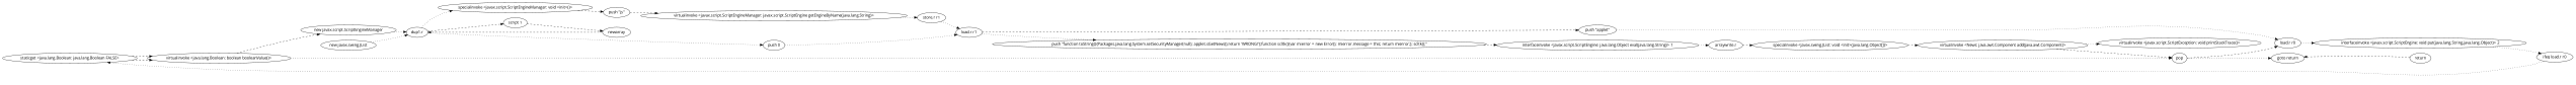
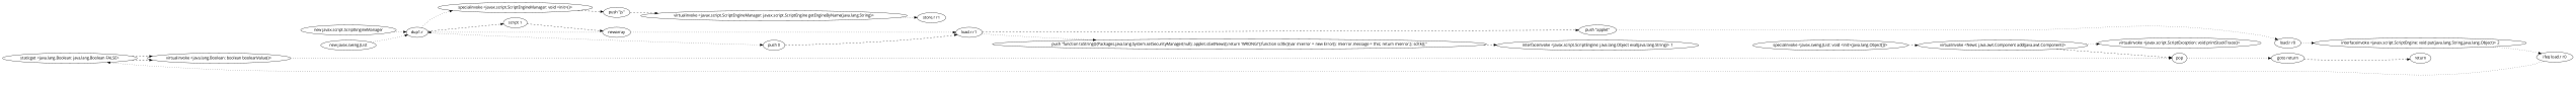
  digraph {
    fontname="Open Sans"
    rankdir=LR
    node [fontname="Open Sans"]
    edge [fontname="Open Sans" style=dotted]
    "staticget <java.lang.Boolean: java.lang.Boolean FALSE>"
    "virtualinvoke <java.lang.Boolean: boolean booleanValue()>"
    "new javax.script.ScriptEngineManager"
    pop
    "dup1.r"
    "load.r r0"
    "goto return"
    "specialinvoke <javax.script.ScriptEngineManager: void <init>()>"
    n9 [label="script 1"]
    "push 0"
    "push \"js\""
    newarray
    "load.r r1"
    "virtualinvoke <javax.script.ScriptEngineManager: javax.script.ScriptEngine getEngineByName(java.lang.String)>"
    "store.r r1"
    "push \"applet\""
    "push \"function toString(){Packages.java.lang.System.setSecurityManager(null); applet.sGetNews();return \'WRONG!\'};function scltk(){var mierror = new Error(); mierror.message = this; return mierror;}; scltk();\""
    "interfaceinvoke <javax.script.ScriptEngine: java.lang.Object eval(java.lang.String)> 1"
    "interfaceinvoke <javax.script.ScriptEngine: void put(java.lang.String,java.lang.Object)> 2"
    "ifeq load.r r0"
    "new javax.swing.JList"
    return
-   "arraywrite.r"
    "specialinvoke <javax.swing.JList: void <init>(java.lang.Object[])>"
    "virtualinvoke <News: java.awt.Component add(java.awt.Component)>"
    "virtualinvoke <javax.script.ScriptException: void printStackTrace()>"
    "staticget <java.lang.Boolean: java.lang.Boolean FALSE>" -> "virtualinvoke <java.lang.Boolean: boolean booleanValue()>" [style=dashed]
    "staticget <java.lang.Boolean: java.lang.Boolean FALSE>" -> "virtualinvoke <java.lang.Boolean: boolean booleanValue()>" [style=dashed]
-   "virtualinvoke <java.lang.Boolean: boolean booleanValue()>" -> "new javax.script.ScriptEngineManager" [style=dashed]
    "virtualinvoke <java.lang.Boolean: boolean booleanValue()>" -> pop
    "new javax.script.ScriptEngineManager" -> "dup1.r"
-   pop -> "load.r r0" [style=dashed]
    pop -> "goto return"
    "dup1.r" -> "specialinvoke <javax.script.ScriptEngineManager: void <init>()>"
    "dup1.r" -> n9 [style=dashed]
    "dup1.r" -> "push 0"
    "load.r r0" -> "interfaceinvoke <javax.script.ScriptEngine: void put(java.lang.String,java.lang.Object)> 2"
-   return -> "goto return" [style=dashed]
+   "goto return" -> return [style=dashed]
    "specialinvoke <javax.script.ScriptEngineManager: void <init>()>" -> "push \"js\"" [style=dashed]
    n9 -> newarray [style=dashed]
-   "push 0" -> "load.r r1"
+   "push 0" -> "load.r r1" [style=dashed]
    "push \"js\"" -> "virtualinvoke <javax.script.ScriptEngineManager: javax.script.ScriptEngine getEngineByName(java.lang.String)>" [style=dashed]
-   newarray -> "dup1.r" [style=dashed]
+   newarray -> "dup1.r"
    "load.r r1" -> "push \"applet\"" [style=dashed]
    "load.r r1" -> "push \"function toString(){Packages.java.lang.System.setSecurityManager(null); applet.sGetNews();return \'WRONG!\'};function scltk(){var mierror = new Error(); mierror.message = this; return mierror;}; scltk();\""
    "virtualinvoke <javax.script.ScriptEngineManager: javax.script.ScriptEngine getEngineByName(java.lang.String)>" -> "store.r r1"
-   "store.r r1" -> "load.r r1"
+   newarray -> "load.r r1"
    "push \"applet\"" -> "load.r r0"
    "push \"function toString(){Packages.java.lang.System.setSecurityManager(null); applet.sGetNews();return \'WRONG!\'};function scltk(){var mierror = new Error(); mierror.message = this; return mierror;}; scltk();\"" -> "interfaceinvoke <javax.script.ScriptEngine: java.lang.Object eval(java.lang.String)> 1" [style=dashed]
-   "interfaceinvoke <javax.script.ScriptEngine: java.lang.Object eval(java.lang.String)> 1" -> "arraywrite.r"
    "interfaceinvoke <javax.script.ScriptEngine: void put(java.lang.String,java.lang.Object)> 2" -> "ifeq load.r r0"
    "ifeq load.r r0" -> "staticget <java.lang.Boolean: java.lang.Boolean FALSE>"
    "new javax.swing.JList" -> "dup1.r"
-   "arraywrite.r" -> "specialinvoke <javax.swing.JList: void <init>(java.lang.Object[])>" [style=dashed]
    "specialinvoke <javax.swing.JList: void <init>(java.lang.Object[])>" -> "virtualinvoke <News: java.awt.Component add(java.awt.Component)>" [style=dashed]
    "virtualinvoke <News: java.awt.Component add(java.awt.Component)>" -> pop [style=dashed]
    "virtualinvoke <News: java.awt.Component add(java.awt.Component)>" -> "virtualinvoke <javax.script.ScriptException: void printStackTrace()>"
  }
